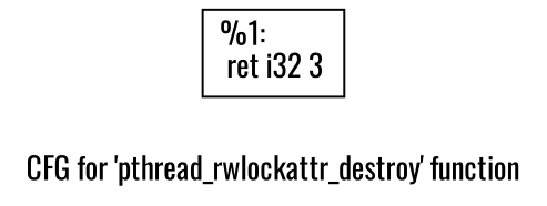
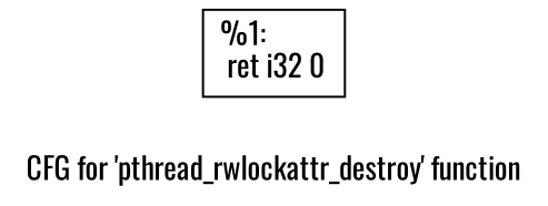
  digraph {
    label="CFG for 'pthread_rwlockattr_destroy' function"
    fontname=Oswald
-   n1 [label="{%1:\l  ret i32 3\l}" shape=record fontname=Oswald]
+   n1 [label="{%1:\l  ret i32 0\l}" shape=record fontname=Oswald]
  }
